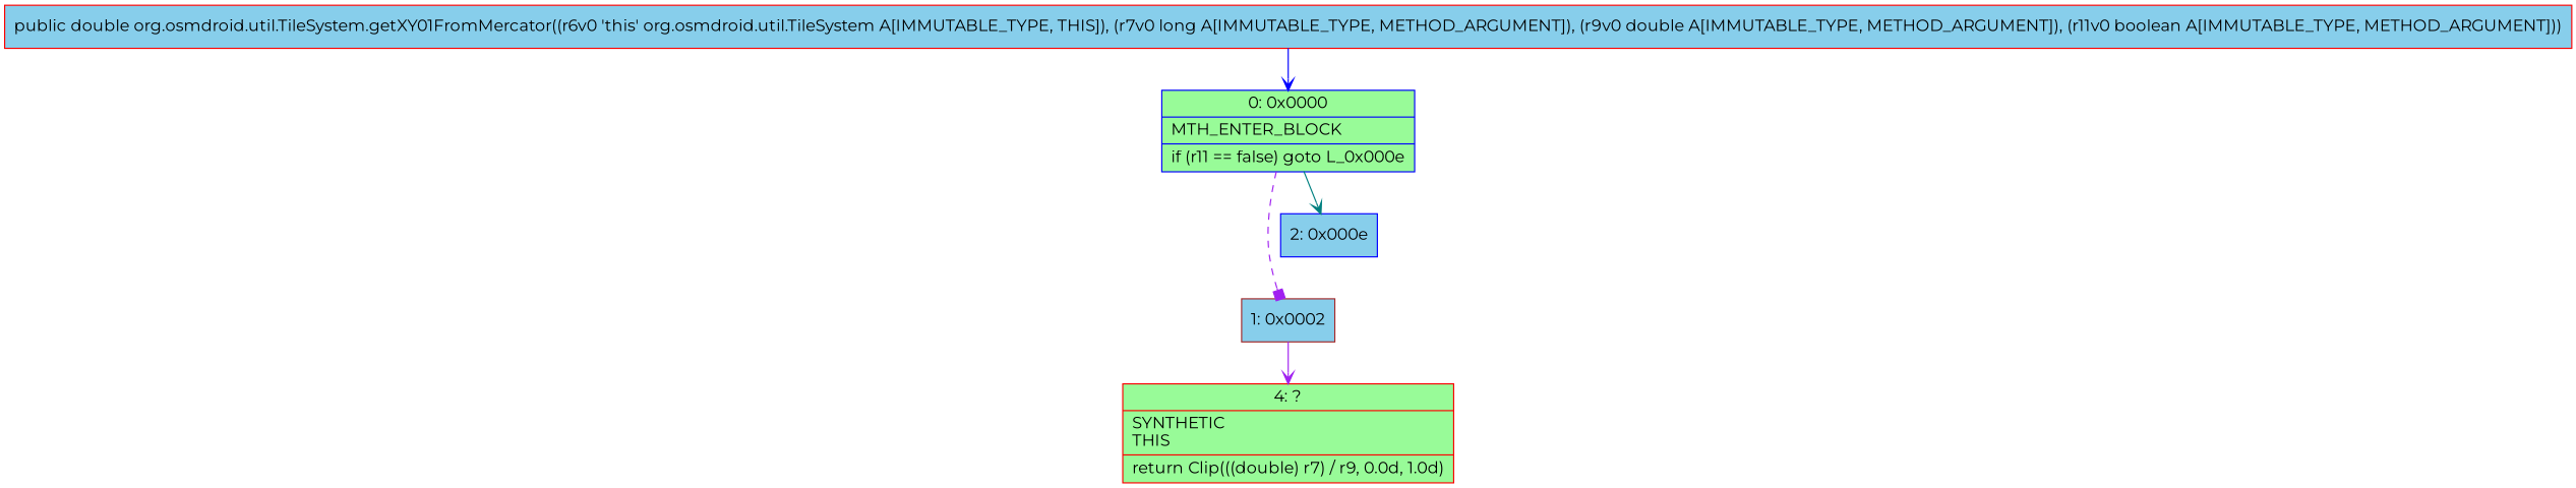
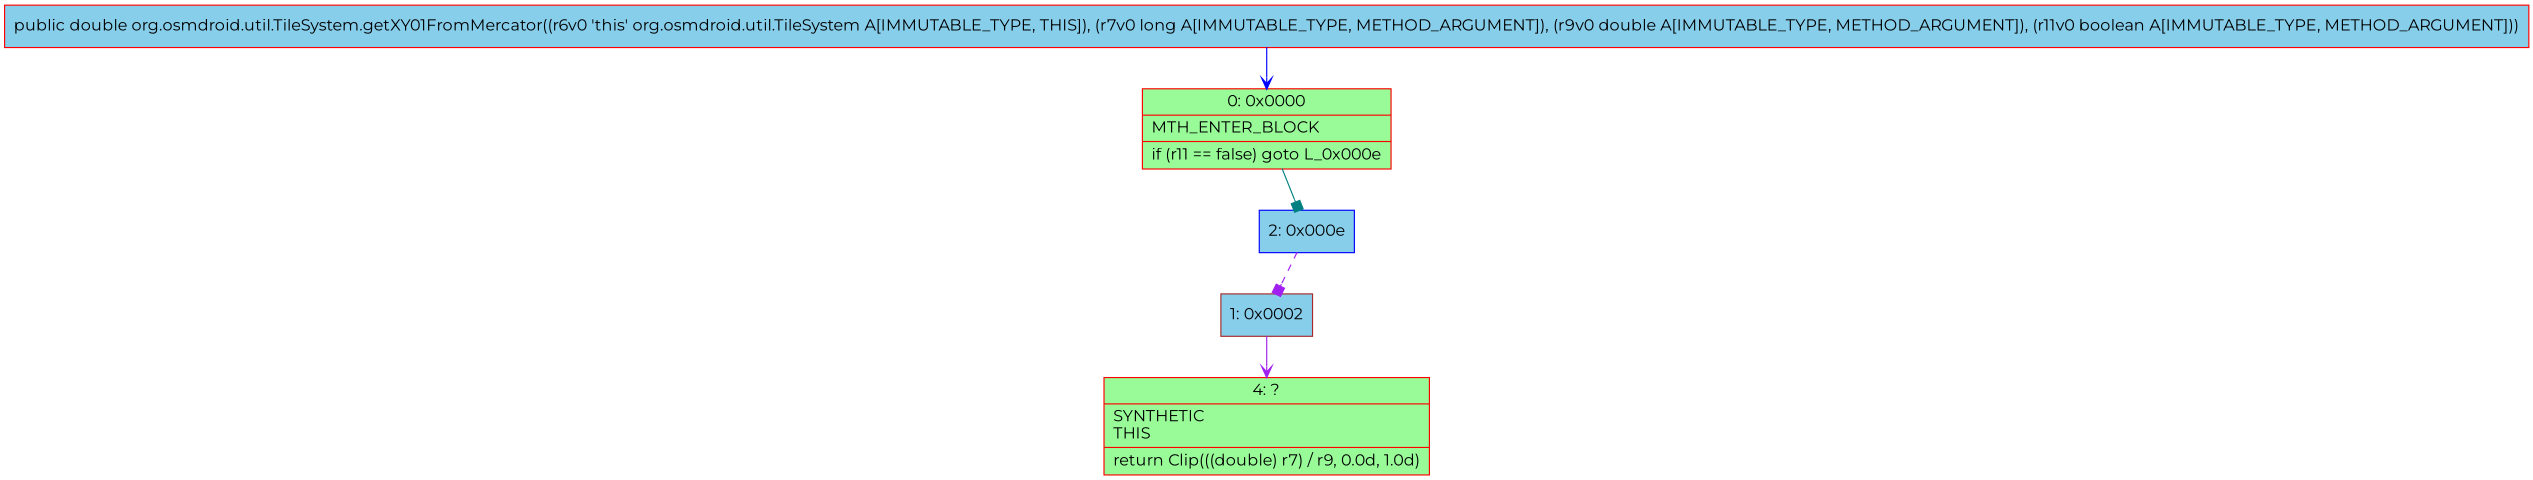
  digraph {
    fontname=Montserrat
    node [color=blue fillcolor=skyblue fontname=Montserrat shape=record style=filled]
    edge [arrowhead=box color=purple fontname=Montserrat]
-   n1 [fillcolor=palegreen label="{0\:\ 0x0000|MTH_ENTER_BLOCK\l|if (r11 == false) goto L_0x000e\l}"]
+   n1 [color=red fillcolor=palegreen label="{0\:\ 0x0000|MTH_ENTER_BLOCK\l|if (r11 == false) goto L_0x000e\l}"]
    n2 [color=brown label="{1\:\ 0x0002}"]
    n3 [label="{2\:\ 0x000e}"]
    n4 [color=red fillcolor=palegreen label="{4\:\ ?|SYNTHETIC\lTHIS\l|return Clip(((double) r7) \/ r9, 0.0d, 1.0d)\l}"]
    n5 [color=red label="{public double org.osmdroid.util.TileSystem.getXY01FromMercator((r6v0 'this' org.osmdroid.util.TileSystem A[IMMUTABLE_TYPE, THIS]), (r7v0 long A[IMMUTABLE_TYPE, METHOD_ARGUMENT]), (r9v0 double A[IMMUTABLE_TYPE, METHOD_ARGUMENT]), (r11v0 boolean A[IMMUTABLE_TYPE, METHOD_ARGUMENT])) }"]
-   n1 -> n2 [style=dashed]
-   n1 -> n3 [arrowhead=vee color=teal]
+   n3 -> n2 [style=dashed]
+   n1 -> n3 [color=teal]
    n2 -> n4 [arrowhead=vee]
    n5 -> n1 [arrowhead=vee color=blue]
  }
